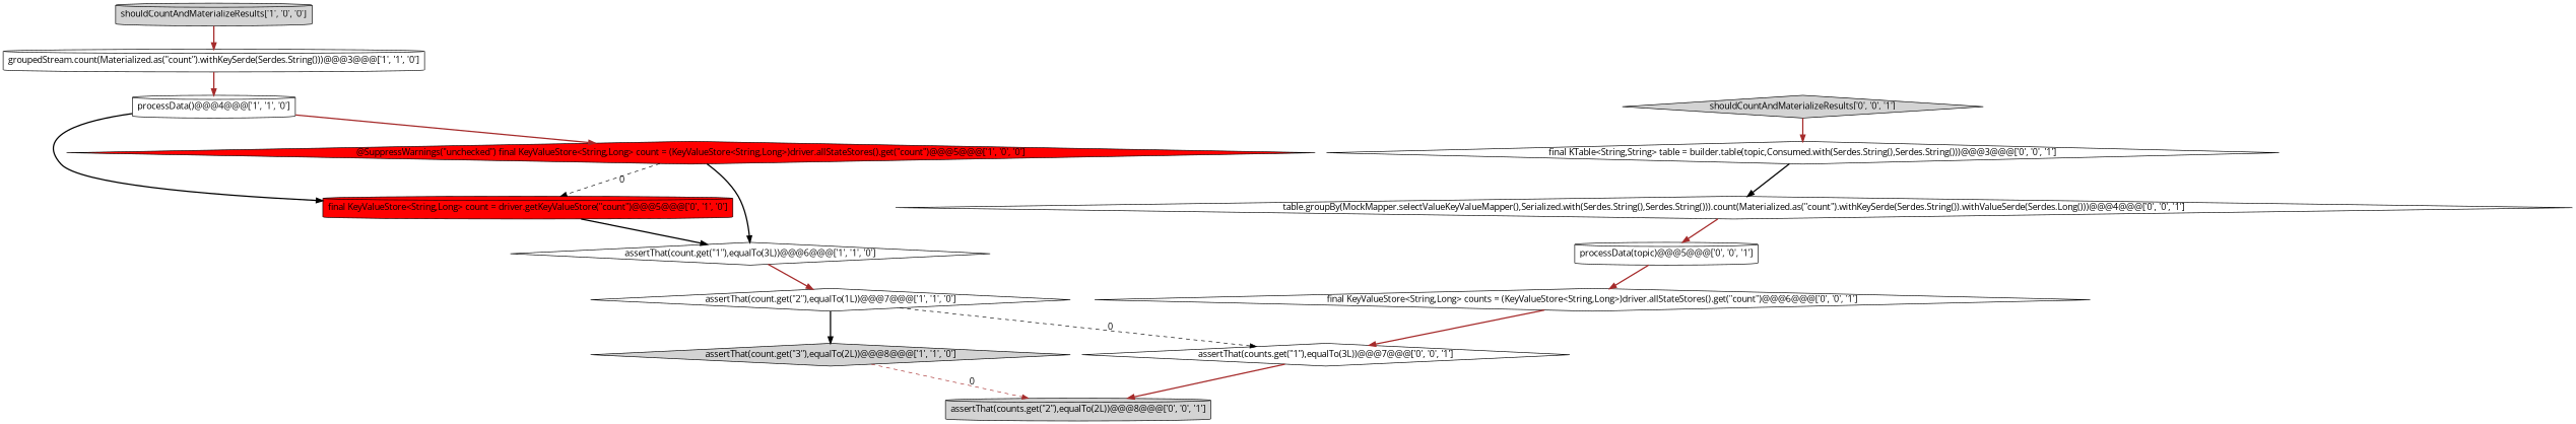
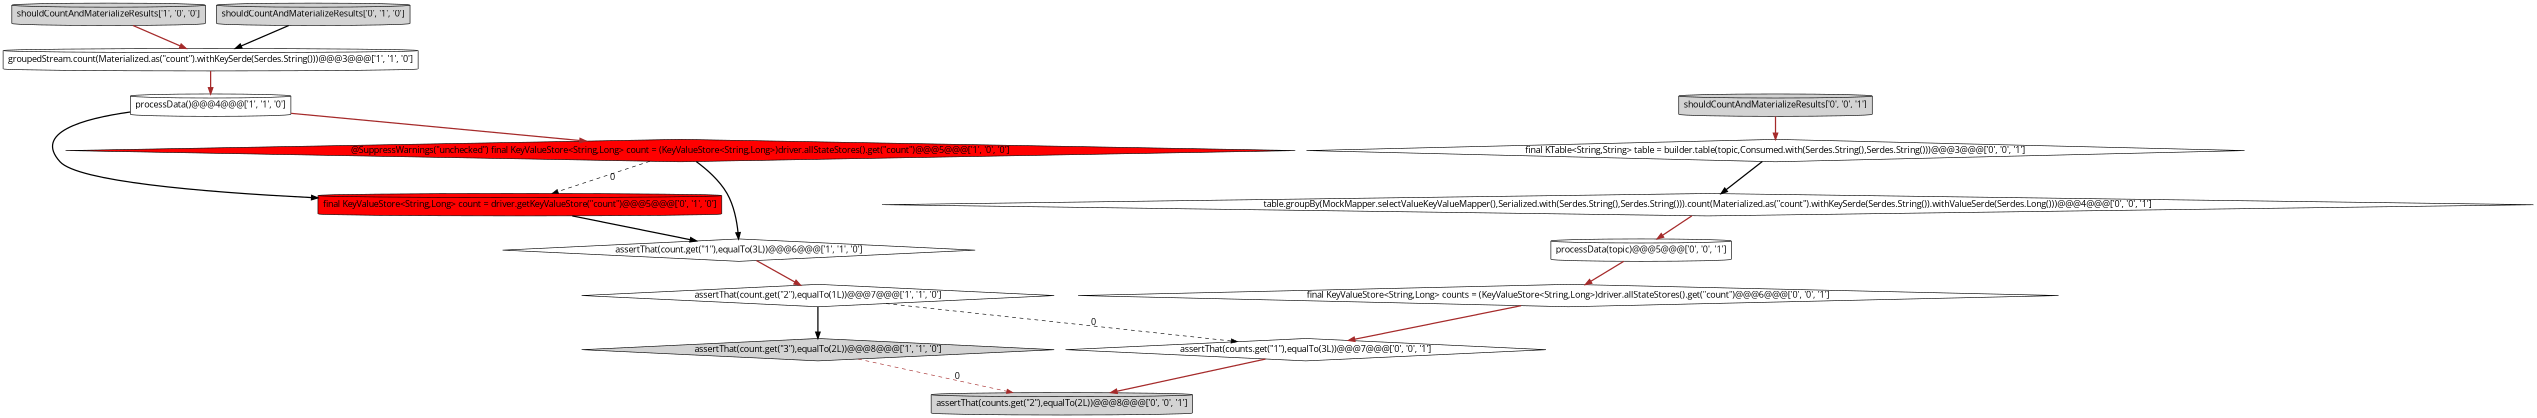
  digraph {
    fontname="Open Sans"
    node [fillcolor=white fontname="Open Sans" shape=diamond style=filled]
    edge [color=brown fontname="Open Sans" style=bold]
    n1 [fillcolor=lightgray label="assertThat(count.get(\"3\"),equalTo(2L))@@@8@@@['1', '1', '0']"]
    n2 [fillcolor=lightgray label="assertThat(counts.get(\"2\"),equalTo(2L))@@@8@@@['0', '0', '1']" shape=cylinder]
    n3 [label="groupedStream.count(Materialized.as(\"count\").withKeySerde(Serdes.String()))@@@3@@@['1', '1', '0']" shape=cylinder]
    n4 [label="processData()@@@4@@@['1', '1', '0']" shape=cylinder]
    n5 [fillcolor=red label="@SuppressWarnings(\"unchecked\") final KeyValueStore<String,Long> count = (KeyValueStore<String,Long>)driver.allStateStores().get(\"count\")@@@5@@@['1', '0', '0']"]
    n6 [fillcolor=red label="final KeyValueStore<String,Long> count = driver.getKeyValueStore(\"count\")@@@5@@@['0', '1', '0']" shape=cylinder]
    n7 [label="assertThat(count.get(\"1\"),equalTo(3L))@@@6@@@['1', '1', '0']"]
    n8 [label="assertThat(count.get(\"2\"),equalTo(1L))@@@7@@@['1', '1', '0']"]
    n9 [label="assertThat(counts.get(\"1\"),equalTo(3L))@@@7@@@['0', '0', '1']"]
    n10 [label="table.groupBy(MockMapper.selectValueKeyValueMapper(),Serialized.with(Serdes.String(),Serdes.String())).count(Materialized.as(\"count\").withKeySerde(Serdes.String()).withValueSerde(Serdes.Long()))@@@4@@@['0', '0', '1']"]
    n11 [label="processData(topic)@@@5@@@['0', '0', '1']" shape=cylinder]
    n12 [label="final KeyValueStore<String,Long> counts = (KeyValueStore<String,Long>)driver.allStateStores().get(\"count\")@@@6@@@['0', '0', '1']"]
    n13 [label="final KTable<String,String> table = builder.table(topic,Consumed.with(Serdes.String(),Serdes.String()))@@@3@@@['0', '0', '1']"]
-   n14 [fillcolor=lightgray label="shouldCountAndMaterializeResults['0', '0', '1']"]
+   n14 [fillcolor=lightgray label="shouldCountAndMaterializeResults['0', '0', '1']" shape=cylinder]
    n15 [fillcolor=lightgray label="shouldCountAndMaterializeResults['1', '0', '0']" shape=cylinder]
+   n16 [fillcolor=lightgray label="shouldCountAndMaterializeResults['0', '1', '0']" shape=cylinder]
    n1 -> n2 [label=0 style=dashed]
    n3 -> n4
    n4 -> n5
    n4 -> n6 [color=black]
    n5 -> n6 [color=black label=0 style=dashed]
    n5 -> n7 [color=black]
    n6 -> n7 [color=black]
    n7 -> n8
    n8 -> n1 [color=black]
    n8 -> n9 [color=black label=0 style=dashed]
    n9 -> n2
    n10 -> n11
    n11 -> n12
    n12 -> n9
    n13 -> n10 [color=black]
    n14 -> n13
    n15 -> n3
+   n16 -> n3 [color=black]
  }
